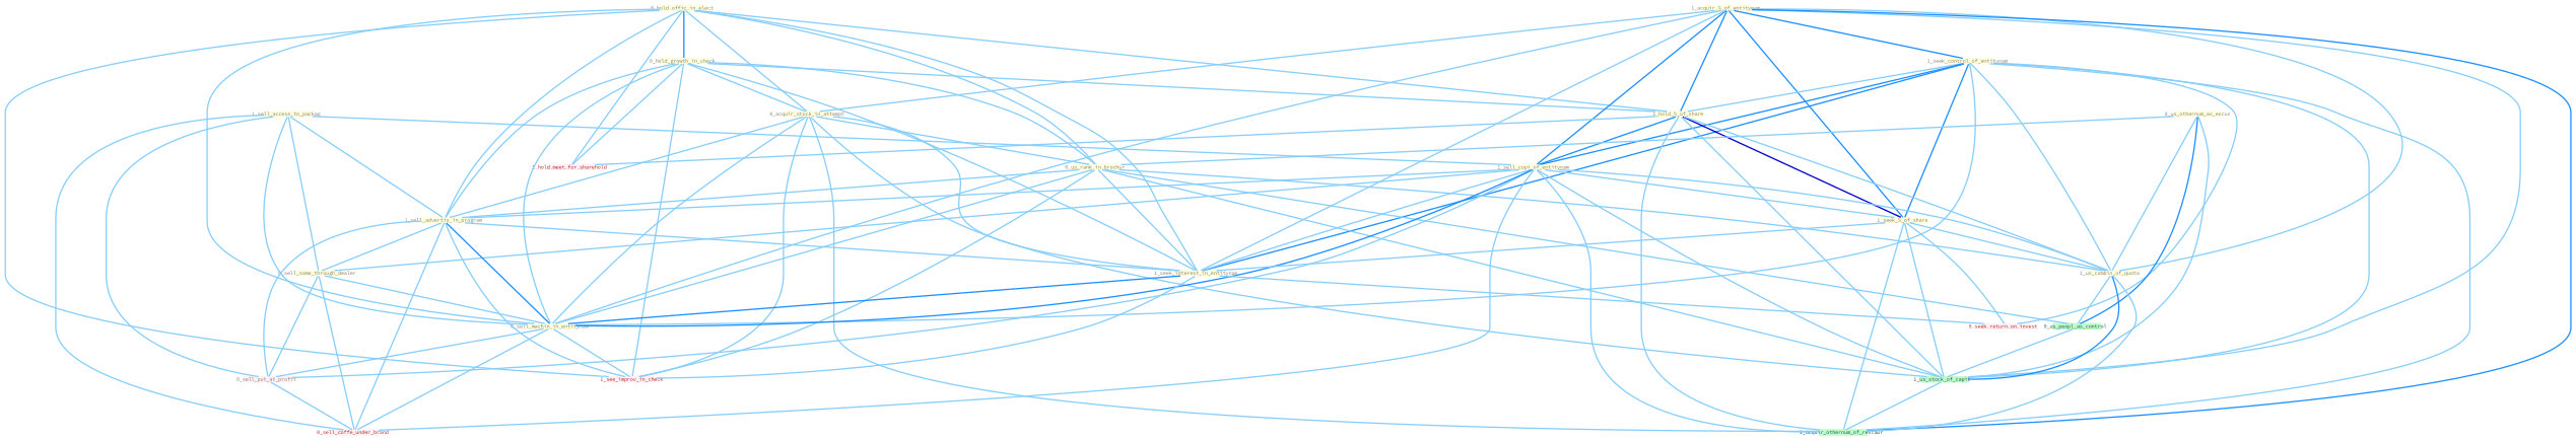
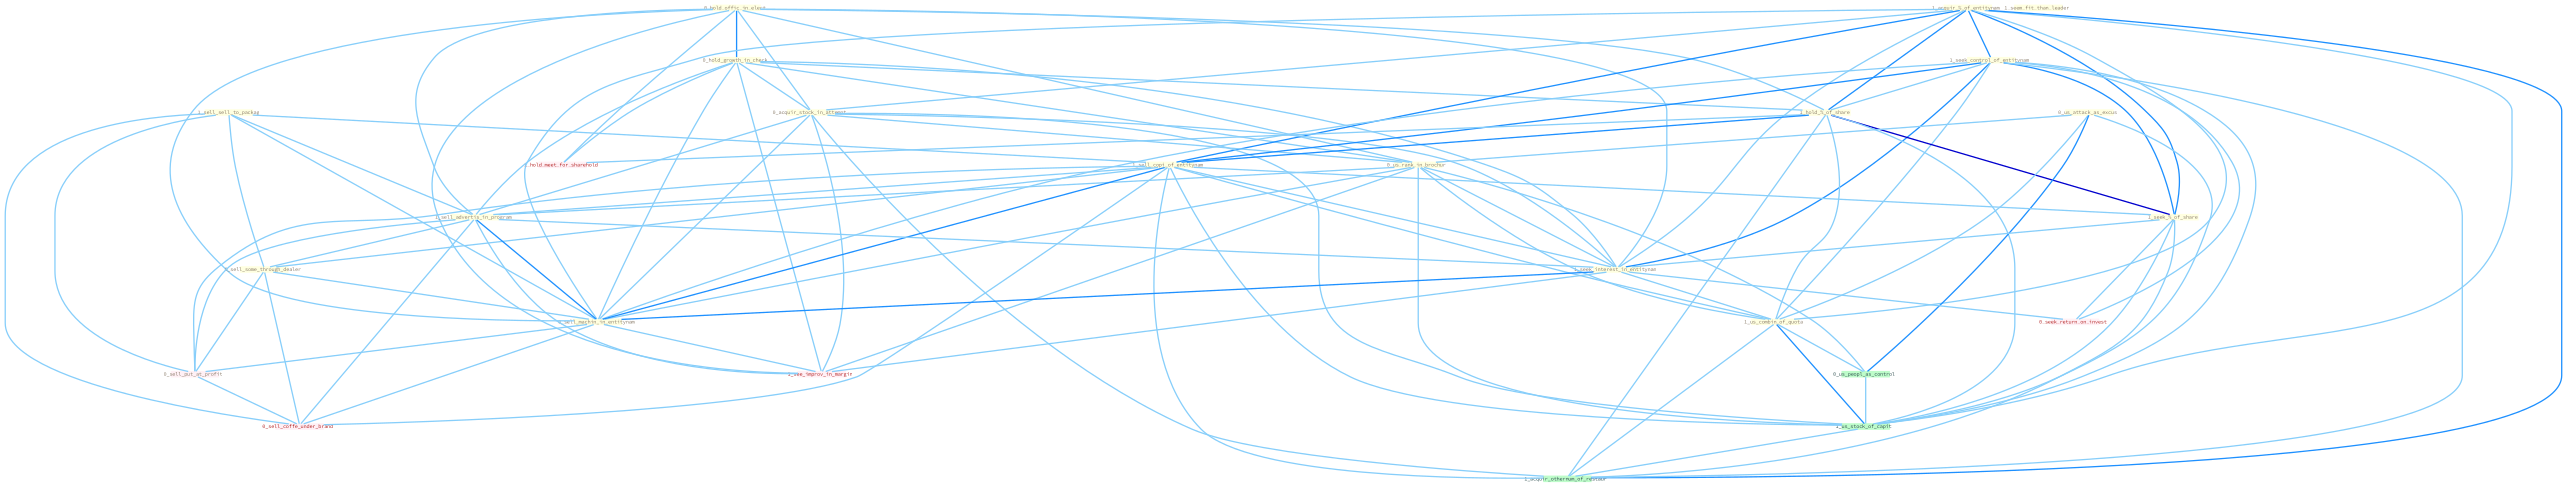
  graph {
    fontname="Source Code Pro"
    node [color="#ffffe0" fixedsize=true fontcolor="#8b7d6b" fontname="Source Code Pro" fontsize=4 shape=polygon style=filled]
    edge [color="#87cefa" fontname="Source Code Pro" w=1]
    "0_sell_put_at_profit " [color="#fff0f5" height=.06 width=.5]
    "0_seek_return_on_invest " [color="#fff0f5" fontcolor="#b22222" height=.06 width=.5]
-   "1_see_improv_in_margin " [color="#fff0f5" fontcolor="#b22222" height=.06 width=.5 label="1_see_improv_in_check"]
+   "1_see_improv_in_margin " [color="#fff0f5" fontcolor="#b22222" height=.06 width=.5]
    "0_sell_coffe_under_brand " [color="#fff0f5" fontcolor="#b22222" height=.06 width=.5]
    "1_hold_meet_for_sharehold " [color="#fff0f5" fontcolor="#b22222" height=.06 width=.5]
    "0_hold_offic_in_elect " [height=.06 width=.5]
    "0_hold_growth_in_check " [height=.06 width=.5]
    "1_acquir_%_of_entitynam " [height=.06 width=.5]
-   "1_sell_access_to_packag " [height=.06 width=.5]
+   "1_sell_access_to_packag " [height=.06 width=.5 label="1_sell_sell_to_packag"]
    "0_acquir_stock_in_attempt " [height=.06 width=.5]
    "1_seek_control_of_entitynam " [height=.06 width=.5]
    "1_hold_%_of_share " [height=.06 width=.5]
-   "0_us_attack_as_excus " [height=.06 width=.5 label="0_us_othernum_as_excus"]
+   "0_us_attack_as_excus " [height=.06 width=.5]
    "0_us_rank_in_brochur " [height=.06 width=.5]
    "1_sell_copi_of_entitynam " [height=.06 width=.5]
    "1_sell_advertis_in_program " [height=.06 width=.5]
    "1_seek_%_of_share " [height=.06 width=.5]
    "0_sell_some_through_dealer " [height=.06 width=.5]
+   "1_seem_fit_than_leader " [height=.06 width=.5]
    "1_seek_interest_in_entitynam " [height=.06 width=.5]
    "0_sell_machin_in_entitynam " [height=.06 width=.5]
    "1_us_combin_of_quota " [height=.06 width=.5]
    "1_us_stock_of_capit " [color="#BDFCC9" fontcolor="#2f4f4f" height=.06 width=.5]
    "1_acquir_othernum_of_restaur " [color="#BDFCC9" fontcolor="#2f4f4f" height=.06 width=.5]
    "0_us_peopl_as_control " [color="#BDFCC9" fontcolor="#2f4f4f" height=.06 width=.5]
    subgraph sub_1 {
      "0_sell_put_at_profit "
      "0_seek_return_on_invest "
      "1_see_improv_in_margin "
      "0_sell_coffe_under_brand "
      "1_hold_meet_for_sharehold "
    }
    subgraph sub_2 {
      "0_hold_offic_in_elect "
      "0_hold_growth_in_check "
      "1_acquir_%_of_entitynam "
      "1_sell_access_to_packag "
      "0_acquir_stock_in_attempt "
      "1_seek_control_of_entitynam "
      "1_hold_%_of_share "
      "0_us_attack_as_excus "
      "0_us_rank_in_brochur "
      "1_sell_copi_of_entitynam "
      "1_sell_advertis_in_program "
      "1_seek_%_of_share "
      "0_sell_some_through_dealer "
+     "1_seem_fit_than_leader "
      "1_seek_interest_in_entitynam "
      "0_sell_machin_in_entitynam "
      "1_us_combin_of_quota "
    }
    "0_sell_put_at_profit " -- "0_sell_coffe_under_brand "
    "0_hold_offic_in_elect " -- "1_see_improv_in_margin "
    "0_hold_offic_in_elect " -- "1_hold_meet_for_sharehold "
    "0_hold_offic_in_elect " -- "0_hold_growth_in_check " [color="#1e90ff" w=2]
    "0_hold_offic_in_elect " -- "0_acquir_stock_in_attempt "
    "0_hold_offic_in_elect " -- "1_hold_%_of_share "
    "0_hold_offic_in_elect " -- "0_us_rank_in_brochur "
    "0_hold_offic_in_elect " -- "1_sell_advertis_in_program "
    "0_hold_offic_in_elect " -- "1_seek_interest_in_entitynam "
    "0_hold_offic_in_elect " -- "0_sell_machin_in_entitynam "
    "0_hold_growth_in_check " -- "1_see_improv_in_margin "
    "0_hold_growth_in_check " -- "1_hold_meet_for_sharehold "
    "0_hold_growth_in_check " -- "0_acquir_stock_in_attempt "
    "0_hold_growth_in_check " -- "1_hold_%_of_share "
    "0_hold_growth_in_check " -- "0_us_rank_in_brochur "
    "0_hold_growth_in_check " -- "1_sell_advertis_in_program "
    "0_hold_growth_in_check " -- "1_seek_interest_in_entitynam "
    "0_hold_growth_in_check " -- "0_sell_machin_in_entitynam "
    "1_acquir_%_of_entitynam " -- "0_acquir_stock_in_attempt "
    "1_acquir_%_of_entitynam " -- "1_seek_control_of_entitynam " [color="#1e90ff" w=2]
    "1_acquir_%_of_entitynam " -- "1_hold_%_of_share " [color="#1e90ff" w=2]
    "1_acquir_%_of_entitynam " -- "1_sell_copi_of_entitynam " [color="#1e90ff" w=2]
    "1_acquir_%_of_entitynam " -- "1_seek_%_of_share " [color="#1e90ff" w=2]
    "1_acquir_%_of_entitynam " -- "1_seek_interest_in_entitynam "
    "1_acquir_%_of_entitynam " -- "0_sell_machin_in_entitynam "
    "1_acquir_%_of_entitynam " -- "1_us_combin_of_quota "
    "1_acquir_%_of_entitynam " -- "1_us_stock_of_capit "
    "1_acquir_%_of_entitynam " -- "1_acquir_othernum_of_restaur " [color="#1e90ff" w=2]
    "1_sell_access_to_packag " -- "0_sell_put_at_profit "
    "1_sell_access_to_packag " -- "0_sell_coffe_under_brand "
    "1_sell_access_to_packag " -- "1_sell_copi_of_entitynam "
    "1_sell_access_to_packag " -- "1_sell_advertis_in_program "
    "1_sell_access_to_packag " -- "0_sell_some_through_dealer "
    "1_sell_access_to_packag " -- "0_sell_machin_in_entitynam "
    "0_acquir_stock_in_attempt " -- "1_see_improv_in_margin "
    "0_acquir_stock_in_attempt " -- "0_us_rank_in_brochur "
    "0_acquir_stock_in_attempt " -- "1_sell_advertis_in_program "
    "0_acquir_stock_in_attempt " -- "1_seek_interest_in_entitynam "
    "0_acquir_stock_in_attempt " -- "0_sell_machin_in_entitynam "
    "0_acquir_stock_in_attempt " -- "1_us_stock_of_capit "
    "0_acquir_stock_in_attempt " -- "1_acquir_othernum_of_restaur "
    "1_seek_control_of_entitynam " -- "0_seek_return_on_invest "
    "1_seek_control_of_entitynam " -- "1_hold_%_of_share "
    "1_seek_control_of_entitynam " -- "1_sell_copi_of_entitynam " [color="#1e90ff" w=2]
    "1_seek_control_of_entitynam " -- "1_seek_%_of_share " [color="#1e90ff" w=2]
    "1_seek_control_of_entitynam " -- "1_seek_interest_in_entitynam " [color="#1e90ff" w=2]
    "1_seek_control_of_entitynam " -- "0_sell_machin_in_entitynam "
    "1_seek_control_of_entitynam " -- "1_us_combin_of_quota "
    "1_seek_control_of_entitynam " -- "1_us_stock_of_capit "
    "1_seek_control_of_entitynam " -- "1_acquir_othernum_of_restaur "
    "1_hold_%_of_share " -- "1_hold_meet_for_sharehold "
    "1_hold_%_of_share " -- "1_sell_copi_of_entitynam " [color="#1e90ff"]
    "1_hold_%_of_share " -- "1_seek_%_of_share " [color="#0000cd" w=3]
    "1_hold_%_of_share " -- "1_us_combin_of_quota "
    "1_hold_%_of_share " -- "1_us_stock_of_capit "
    "1_hold_%_of_share " -- "1_acquir_othernum_of_restaur "
    "0_us_attack_as_excus " -- "0_us_rank_in_brochur "
    "0_us_attack_as_excus " -- "1_us_combin_of_quota "
    "0_us_attack_as_excus " -- "1_us_stock_of_capit "
    "0_us_attack_as_excus " -- "0_us_peopl_as_control " [color="#1e90ff" w=2]
    "0_us_rank_in_brochur " -- "1_see_improv_in_margin "
    "0_us_rank_in_brochur " -- "1_sell_advertis_in_program "
    "0_us_rank_in_brochur " -- "1_seek_interest_in_entitynam "
    "0_us_rank_in_brochur " -- "0_sell_machin_in_entitynam "
    "0_us_rank_in_brochur " -- "1_us_combin_of_quota "
    "0_us_rank_in_brochur " -- "1_us_stock_of_capit "
    "0_us_rank_in_brochur " -- "0_us_peopl_as_control "
    "1_sell_copi_of_entitynam " -- "0_sell_put_at_profit "
    "1_sell_copi_of_entitynam " -- "0_sell_coffe_under_brand "
    "1_sell_copi_of_entitynam " -- "1_sell_advertis_in_program "
    "1_sell_copi_of_entitynam " -- "1_seek_%_of_share "
    "1_sell_copi_of_entitynam " -- "0_sell_some_through_dealer "
    "1_sell_copi_of_entitynam " -- "1_seek_interest_in_entitynam "
    "1_sell_copi_of_entitynam " -- "0_sell_machin_in_entitynam " [color="#1e90ff" w=2]
    "1_sell_copi_of_entitynam " -- "1_us_combin_of_quota "
    "1_sell_copi_of_entitynam " -- "1_us_stock_of_capit "
    "1_sell_copi_of_entitynam " -- "1_acquir_othernum_of_restaur "
    "1_sell_advertis_in_program " -- "0_sell_put_at_profit "
    "1_sell_advertis_in_program " -- "1_see_improv_in_margin "
    "1_sell_advertis_in_program " -- "0_sell_coffe_under_brand "
    "1_sell_advertis_in_program " -- "0_sell_some_through_dealer "
    "1_sell_advertis_in_program " -- "1_seek_interest_in_entitynam "
    "1_sell_advertis_in_program " -- "0_sell_machin_in_entitynam " [color="#1e90ff" w=2]
    "1_seek_%_of_share " -- "0_seek_return_on_invest "
    "1_seek_%_of_share " -- "1_seek_interest_in_entitynam "
-   "1_seek_%_of_share " -- "1_us_combin_of_quota "
+   "1_seek_interest_in_entitynam " -- "1_us_combin_of_quota "
    "1_seek_%_of_share " -- "1_us_stock_of_capit "
    "1_seek_%_of_share " -- "1_acquir_othernum_of_restaur "
    "0_sell_some_through_dealer " -- "0_sell_put_at_profit "
    "0_sell_some_through_dealer " -- "0_sell_coffe_under_brand "
    "0_sell_some_through_dealer " -- "0_sell_machin_in_entitynam "
    "1_seek_interest_in_entitynam " -- "0_seek_return_on_invest "
    "1_seek_interest_in_entitynam " -- "1_see_improv_in_margin "
    "1_seek_interest_in_entitynam " -- "0_sell_machin_in_entitynam " [color="#1e90ff" w=2]
    "0_sell_machin_in_entitynam " -- "0_sell_put_at_profit "
    "0_sell_machin_in_entitynam " -- "1_see_improv_in_margin "
    "0_sell_machin_in_entitynam " -- "0_sell_coffe_under_brand "
    "1_us_combin_of_quota " -- "1_us_stock_of_capit " [color="#1e90ff" w=2]
    "1_us_combin_of_quota " -- "1_acquir_othernum_of_restaur "
    "1_us_combin_of_quota " -- "0_us_peopl_as_control "
    "1_us_stock_of_capit " -- "1_acquir_othernum_of_restaur "
    "0_us_peopl_as_control " -- "1_us_stock_of_capit "
  }
